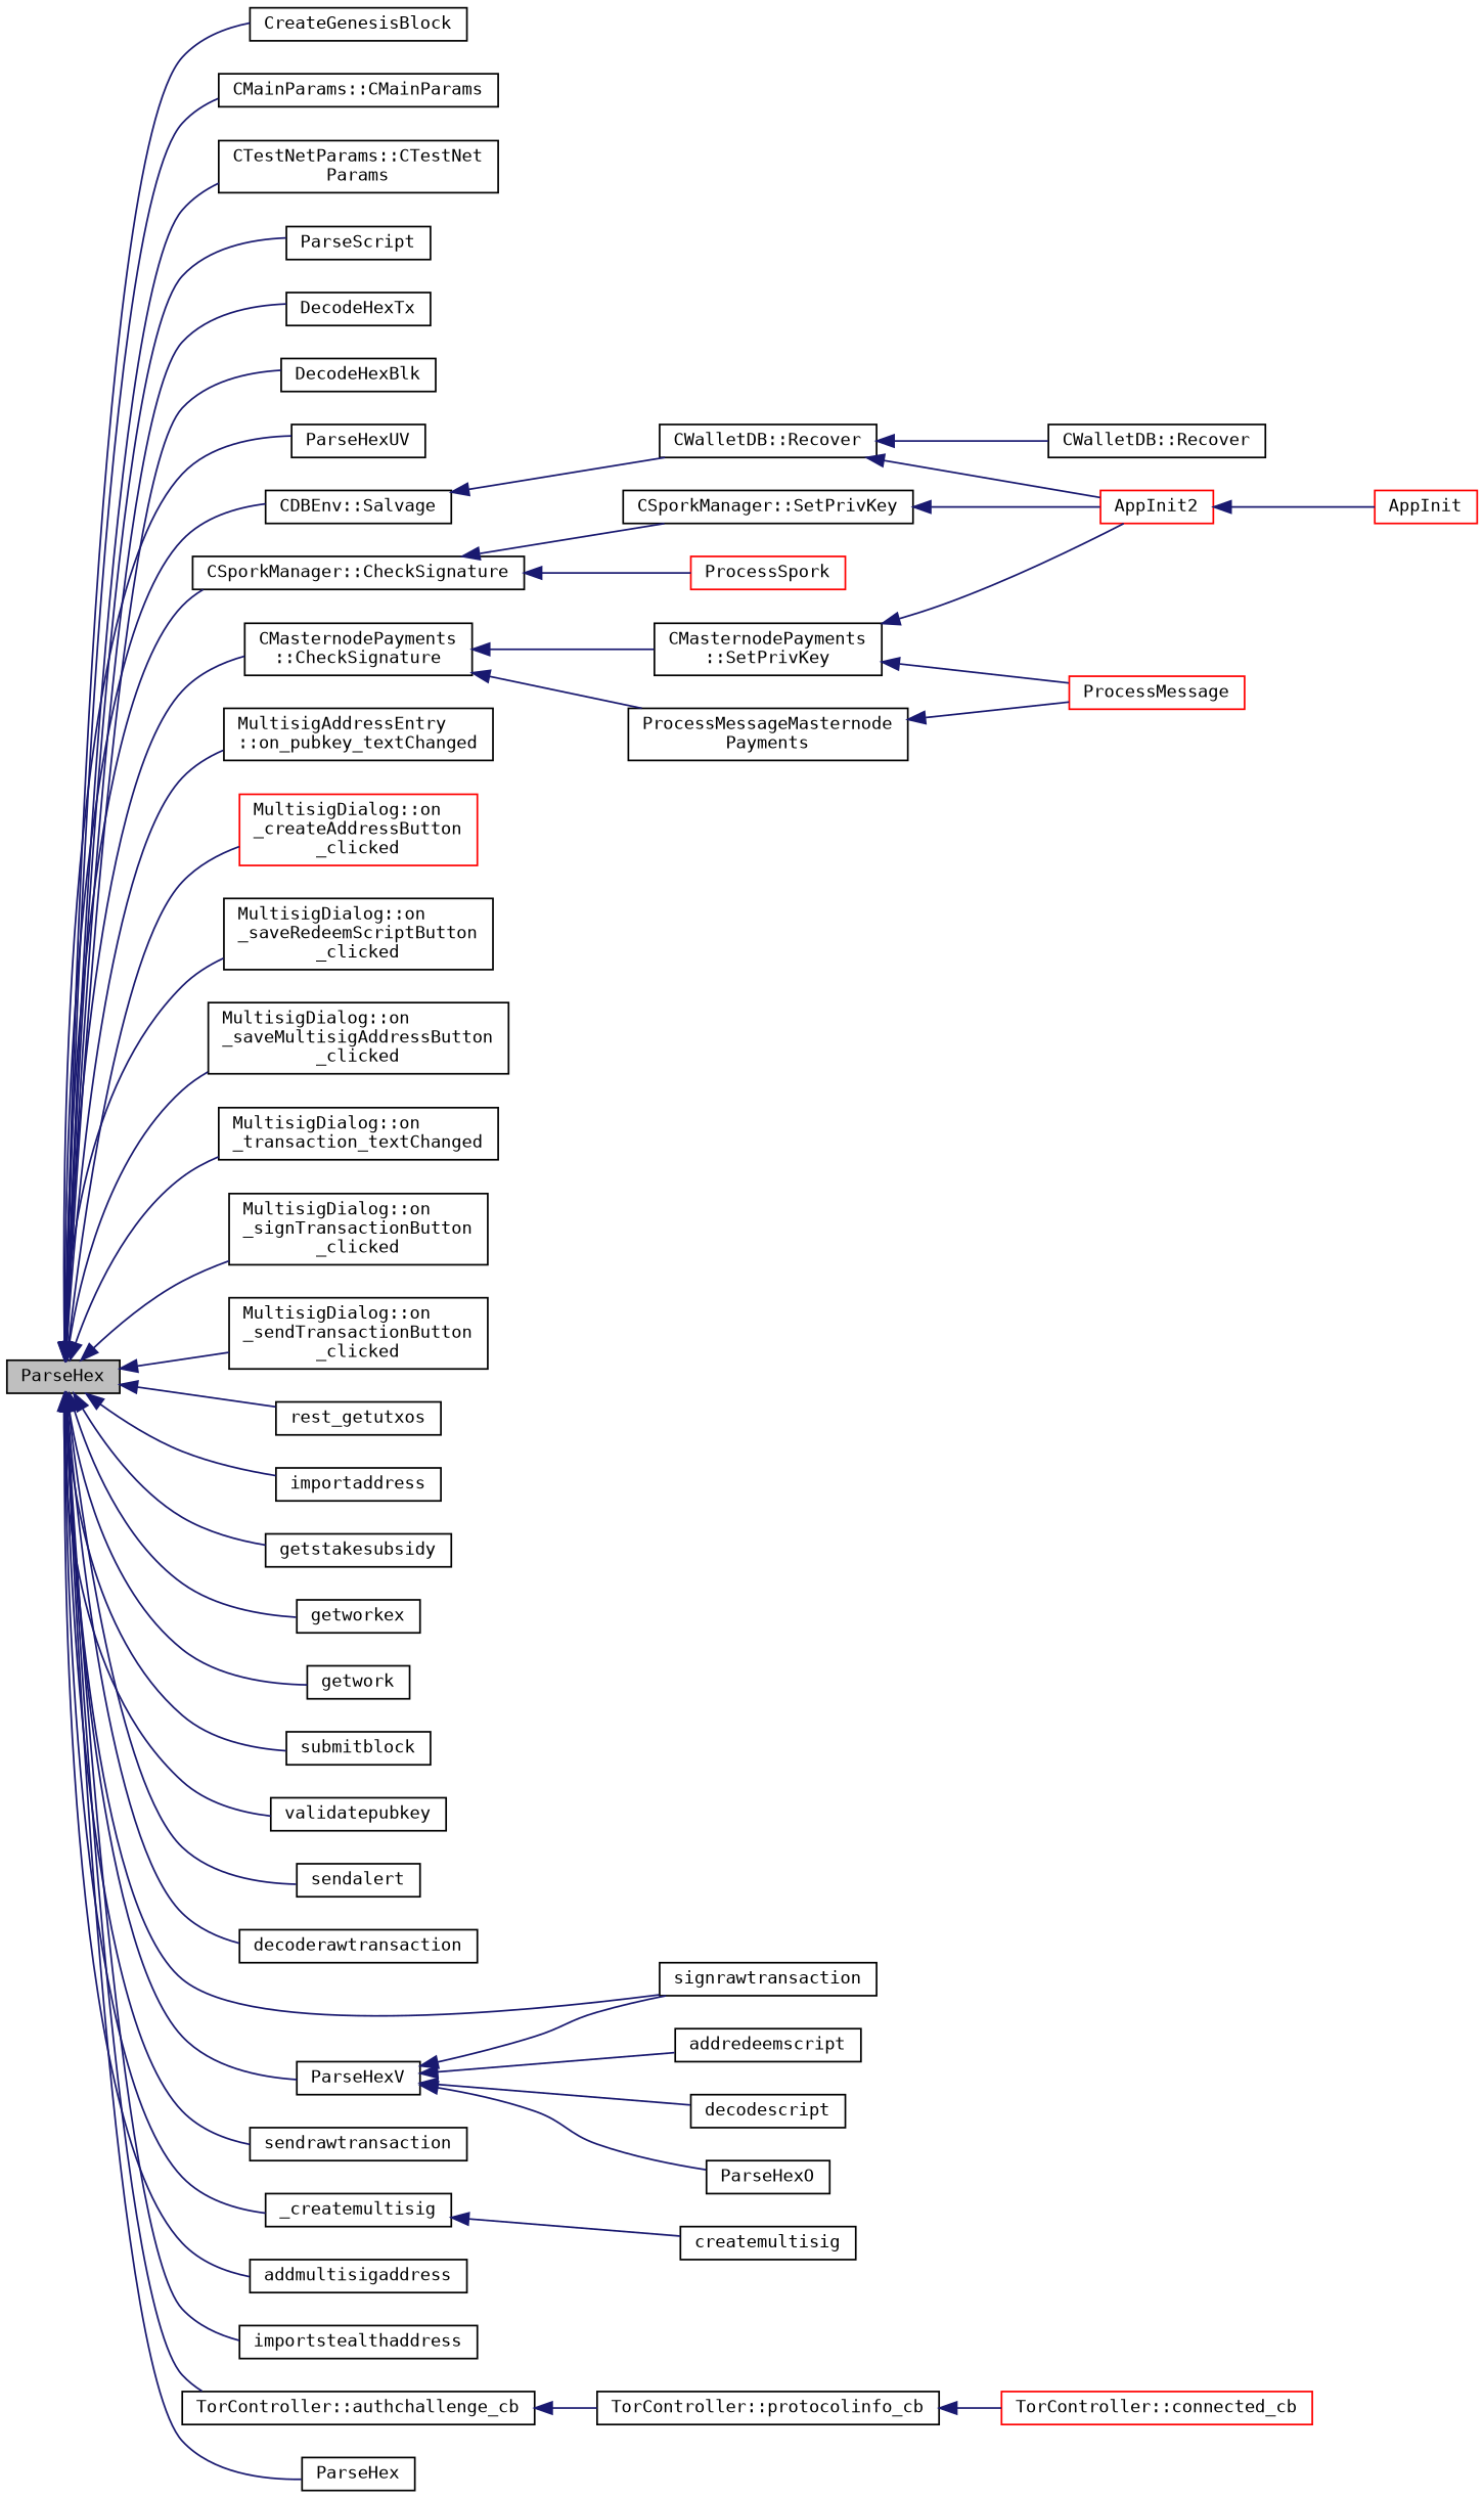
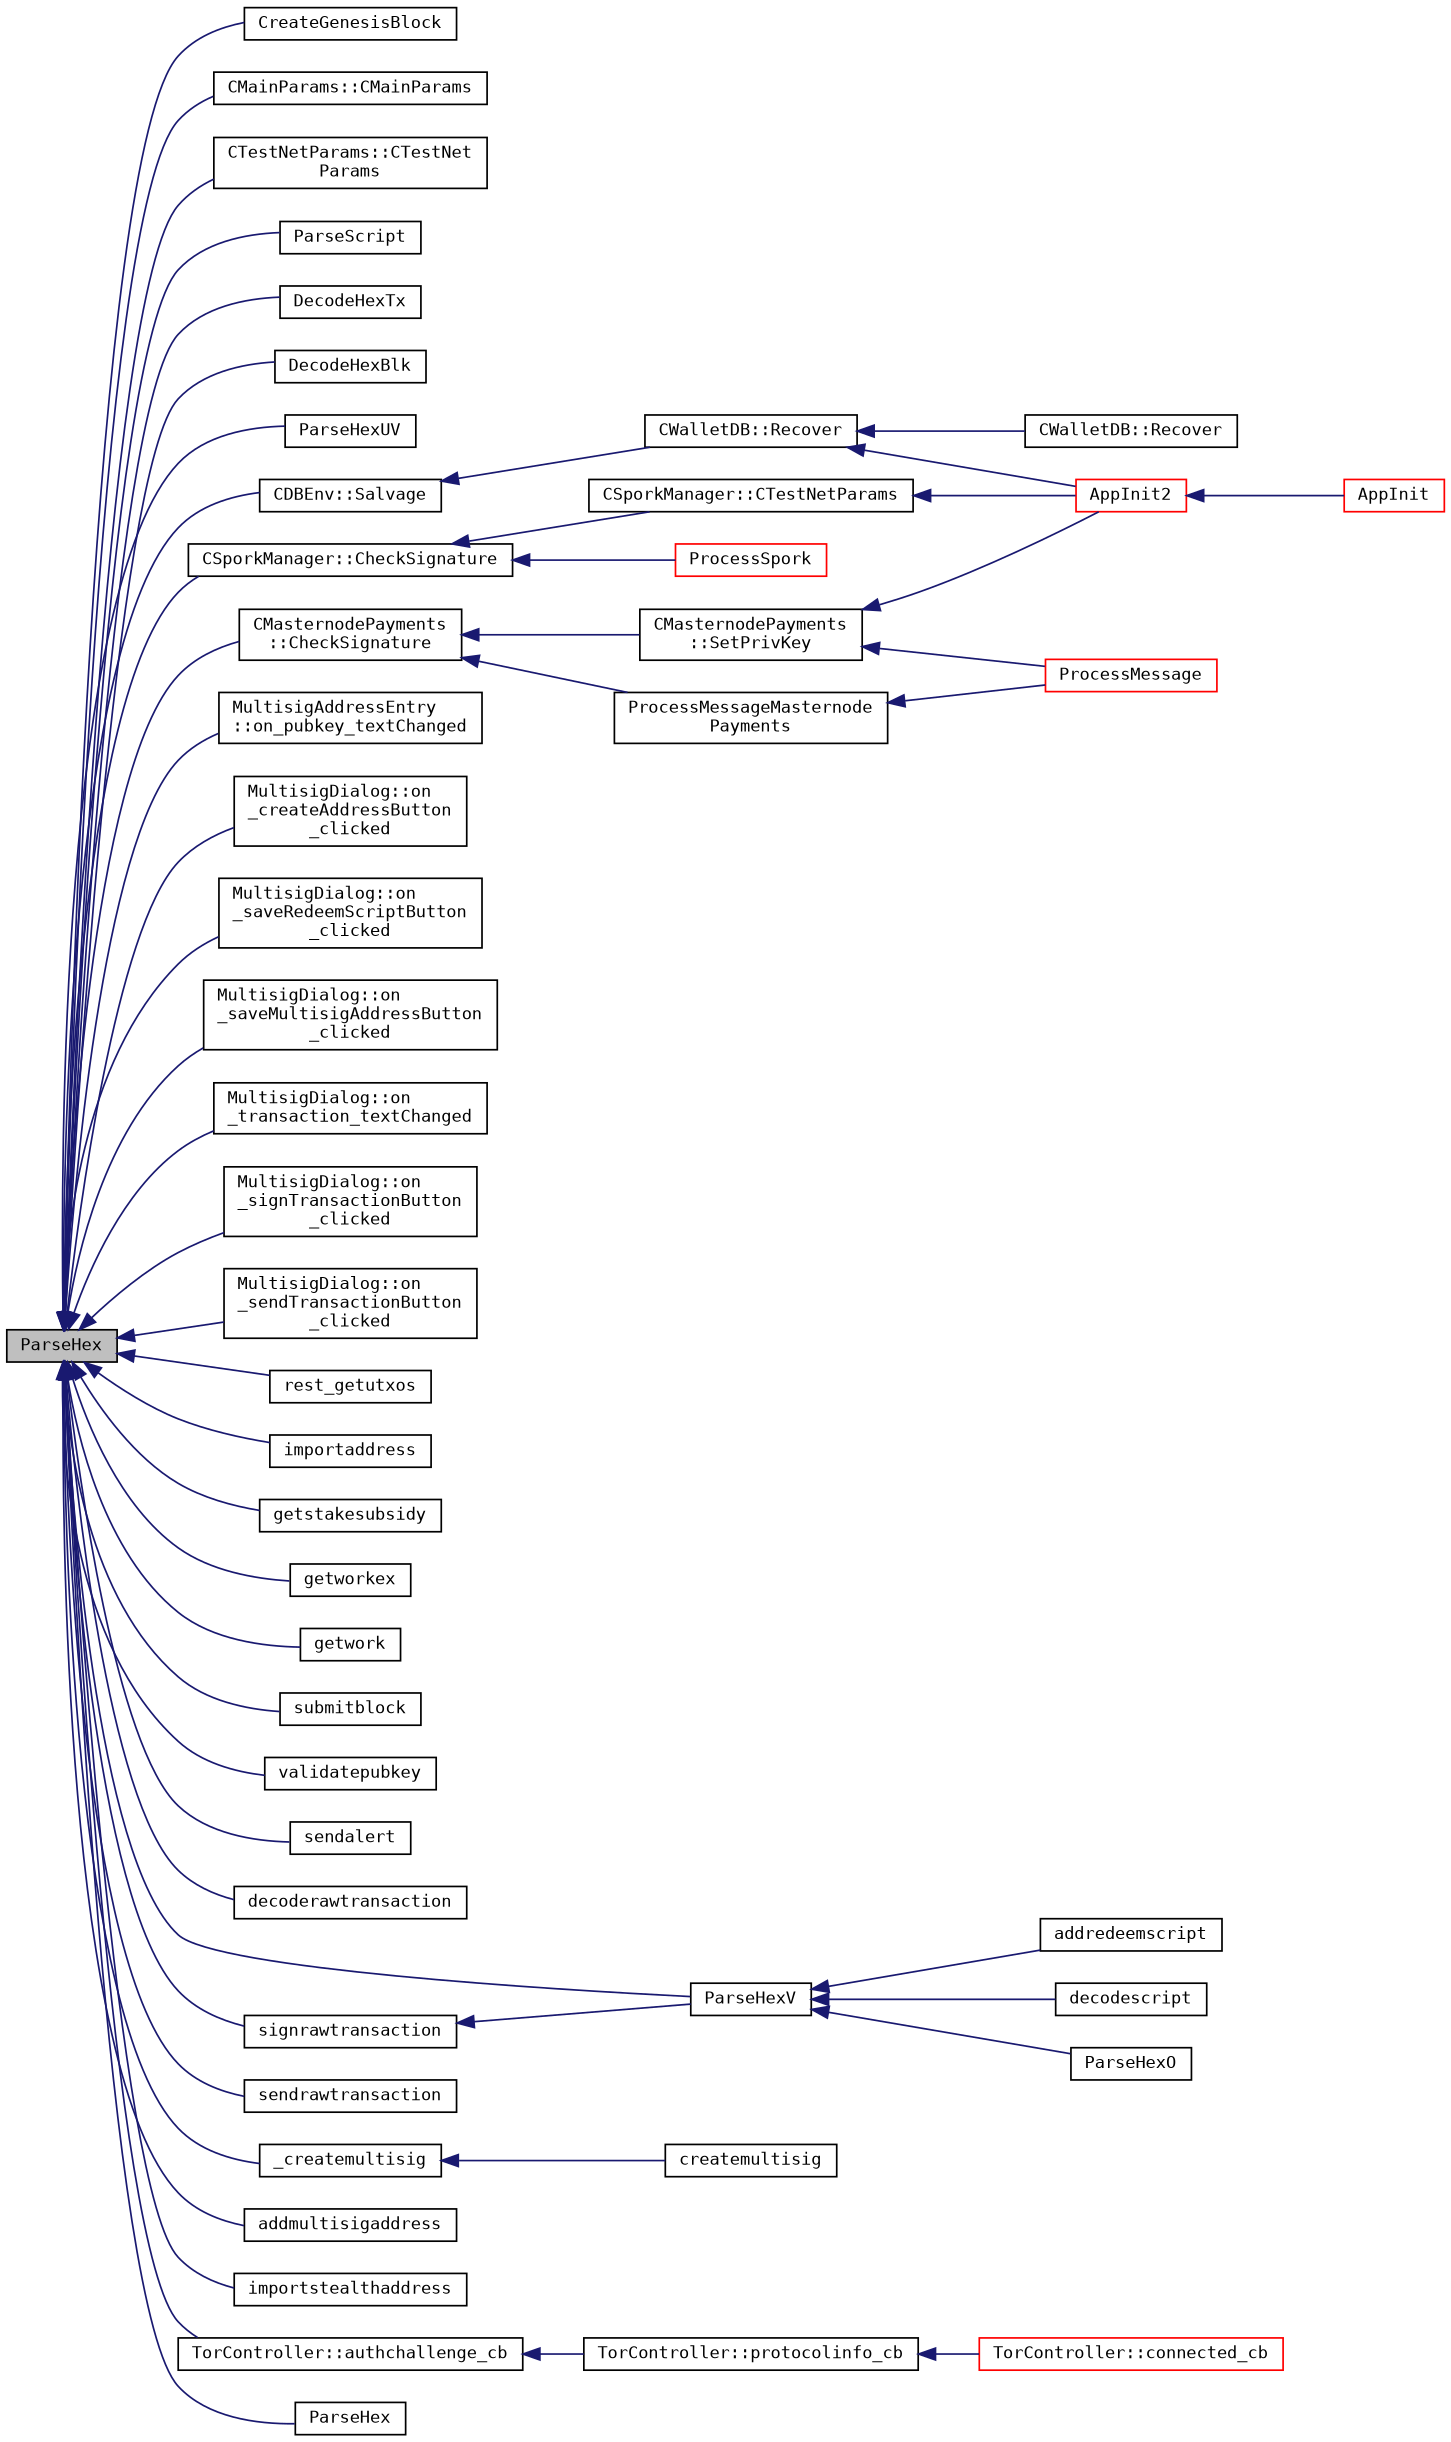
  digraph {
    fontname="DejaVu Sans Mono"
    rankdir=LR
    node [color=black fillcolor=white fontname="DejaVu Sans Mono" fontsize=10 shape=record style=filled]
    edge [color=midnightblue dir=back fontname="DejaVu Sans Mono" fontsize=10 labelfontname=Helvetica labelfontsize=10 style=solid]
    n1 [fillcolor=grey75 fontcolor=black height=0.2 label=ParseHex width=0.4]
    n2 [height=0.2 label=CreateGenesisBlock width=0.4]
    n3 [height=0.2 label="CMainParams::CMainParams" width=0.4]
    n4 [height=0.2 label="CTestNetParams::CTestNet\lParams" width=0.4]
    n5 [height=0.2 label=ParseScript width=0.4]
    n6 [height=0.2 label=DecodeHexTx width=0.4]
    n7 [height=0.2 label=DecodeHexBlk width=0.4]
    n8 [height=0.2 label=ParseHexUV width=0.4]
    n9 [height=0.2 label="CDBEnv::Salvage" width=0.4]
    n10 [height=0.2 label="CMasternodePayments\l::CheckSignature" width=0.4]
    n11 [height=0.2 label="MultisigAddressEntry\l::on_pubkey_textChanged" width=0.4]
-   n12 [color=red height=0.2 label="MultisigDialog::on\l_createAddressButton\l_clicked" width=0.4]
+   n12 [height=0.2 label="MultisigDialog::on\l_createAddressButton\l_clicked" width=0.4]
    n13 [height=0.2 label="MultisigDialog::on\l_saveRedeemScriptButton\l_clicked" width=0.4]
    n14 [height=0.2 label="MultisigDialog::on\l_saveMultisigAddressButton\l_clicked" width=0.4]
    n15 [height=0.2 label="MultisigDialog::on\l_transaction_textChanged" width=0.4]
    n16 [height=0.2 label="MultisigDialog::on\l_signTransactionButton\l_clicked" width=0.4]
    n17 [height=0.2 label="MultisigDialog::on\l_sendTransactionButton\l_clicked" width=0.4]
    n18 [height=0.2 label=rest_getutxos width=0.4]
    n19 [height=0.2 label=importaddress width=0.4]
    n20 [height=0.2 label=getstakesubsidy width=0.4]
    n21 [height=0.2 label=getworkex width=0.4]
    n22 [height=0.2 label=getwork width=0.4]
    n23 [height=0.2 label=submitblock width=0.4]
    n24 [height=0.2 label=validatepubkey width=0.4]
    n25 [height=0.2 label=sendalert width=0.4]
    n26 [height=0.2 label=decoderawtransaction width=0.4]
    n27 [height=0.2 label=signrawtransaction width=0.4]
    n28 [height=0.2 label=sendrawtransaction width=0.4]
    n29 [height=0.2 label=ParseHexV width=0.4]
    n30 [height=0.2 label=_createmultisig width=0.4]
    n31 [height=0.2 label=addmultisigaddress width=0.4]
    n32 [height=0.2 label=importstealthaddress width=0.4]
    n33 [height=0.2 label="CSporkManager::CheckSignature" width=0.4]
    n34 [height=0.2 label="TorController::authchallenge_cb" width=0.4]
    n35 [height=0.2 label=ParseHex width=0.4]
    n36 [height=0.2 label="CWalletDB::Recover" width=0.4]
    n37 [height=0.2 label="ProcessMessageMasternode\lPayments" width=0.4]
    n38 [height=0.2 label="CMasternodePayments\l::SetPrivKey" width=0.4]
    n39 [height=0.2 label=decodescript width=0.4]
    n40 [height=0.2 label=ParseHexO width=0.4]
    n41 [height=0.2 label=addredeemscript width=0.4]
    n42 [height=0.2 label=createmultisig width=0.4]
    n43 [color=red height=0.2 label=ProcessSpork width=0.4]
-   n44 [height=0.2 label="CSporkManager::SetPrivKey" width=0.4]
+   n44 [height=0.2 label="CSporkManager::CTestNetParams" width=0.4]
    n45 [height=0.2 label="TorController::protocolinfo_cb" width=0.4]
    n46 [color=red height=0.2 label=AppInit2 width=0.4]
    n47 [height=0.2 label="CWalletDB::Recover" width=0.4]
    n48 [color=red height=0.2 label=AppInit width=0.4]
    n49 [color=red height=0.2 label=ProcessMessage width=0.4]
    n50 [color=red height=0.2 label="TorController::connected_cb" width=0.4]
    n1 -> n2
    n1 -> n3
    n1 -> n4
    n1 -> n5
    n1 -> n6
    n1 -> n7
    n1 -> n8
    n1 -> n9
    n1 -> n10
    n1 -> n11
    n1 -> n12
    n1 -> n13
    n1 -> n14
    n1 -> n15
    n1 -> n16
    n1 -> n17
    n1 -> n18
    n1 -> n19
    n1 -> n20
    n1 -> n21
    n1 -> n22
    n1 -> n23
    n1 -> n24
    n1 -> n25
    n1 -> n26
    n1 -> n27
    n1 -> n28
    n1 -> n29
    n1 -> n30
    n1 -> n31
    n1 -> n32
    n1 -> n33
    n1 -> n34
    n1 -> n35
    n9 -> n36
    n10 -> n37
    n10 -> n38
-   n29 -> n27
+   n27 -> n29
    n29 -> n39
    n29 -> n40
    n29 -> n41
    n30 -> n42
    n33 -> n43
    n33 -> n44
    n34 -> n45
    n36 -> n46
    n36 -> n47
    n37 -> n49
    n38 -> n46
    n38 -> n49
    n44 -> n46
    n45 -> n50
    n46 -> n48
  }
